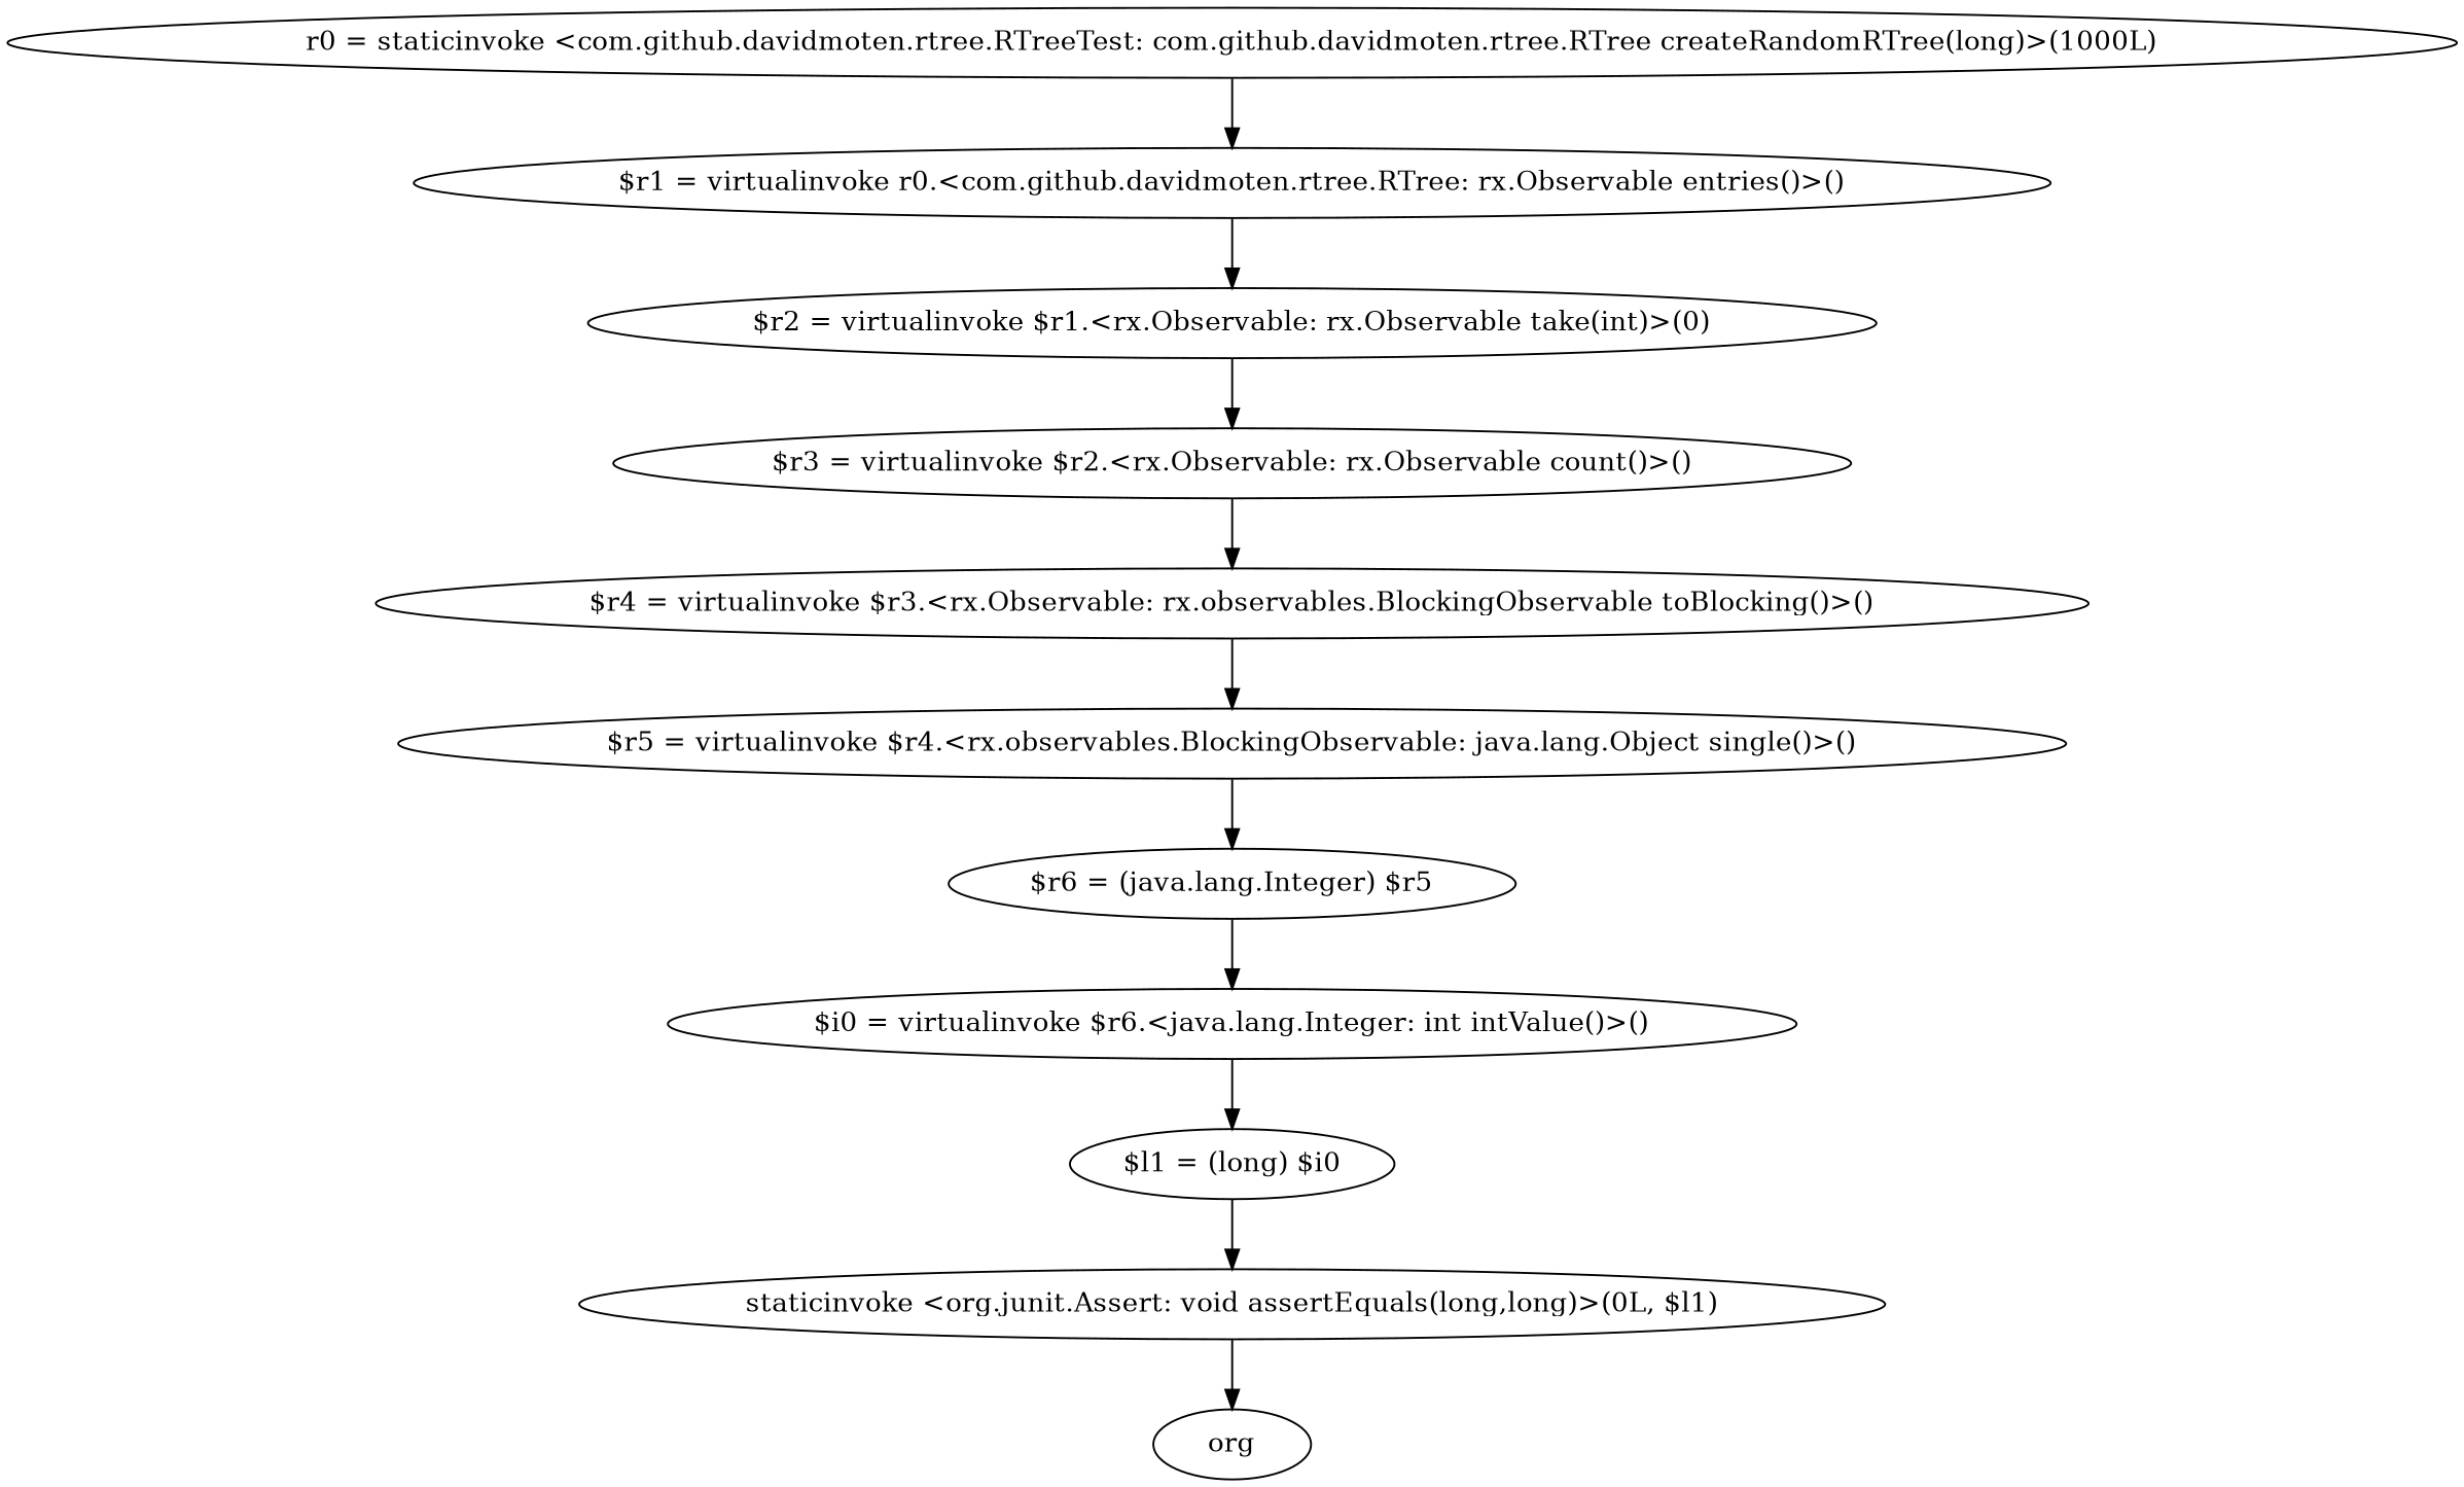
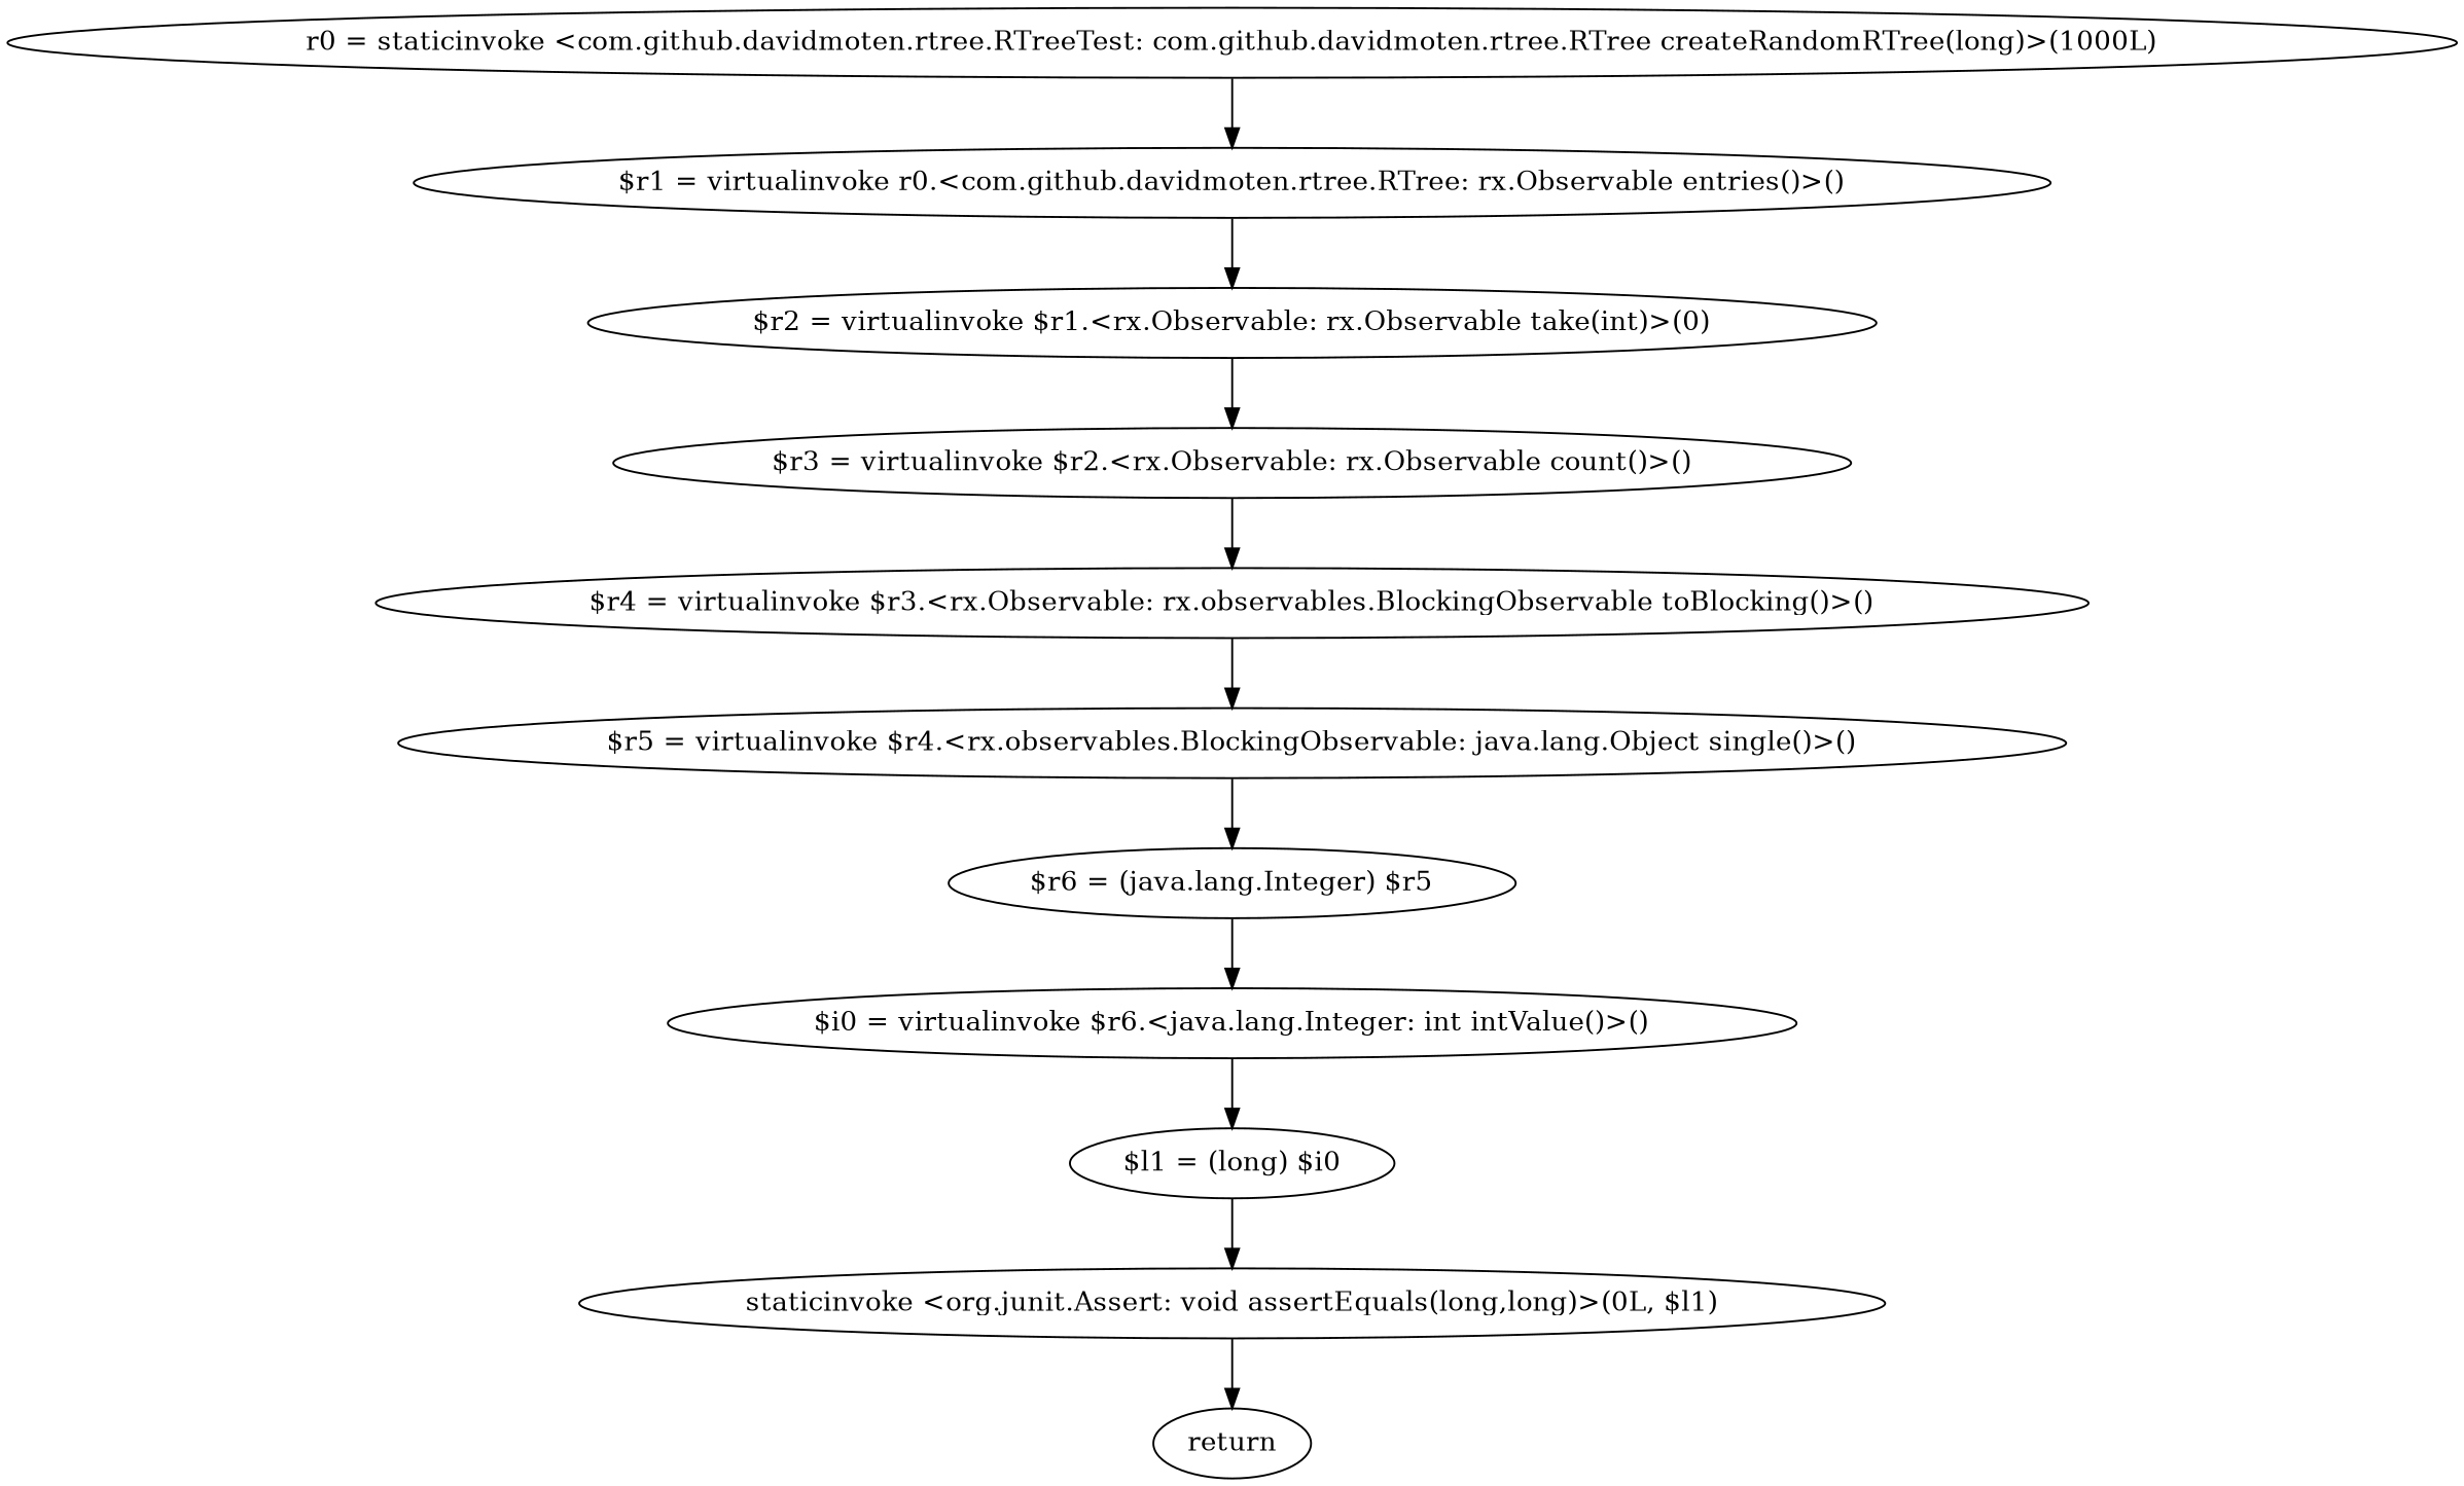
  digraph {
    "r0 = staticinvoke <com.github.davidmoten.rtree.RTreeTest: com.github.davidmoten.rtree.RTree createRandomRTree(long)>(1000L)"
    "$r1 = virtualinvoke r0.<com.github.davidmoten.rtree.RTree: rx.Observable entries()>()"
    "$r2 = virtualinvoke $r1.<rx.Observable: rx.Observable take(int)>(0)"
    "$r3 = virtualinvoke $r2.<rx.Observable: rx.Observable count()>()"
    "$r4 = virtualinvoke $r3.<rx.Observable: rx.observables.BlockingObservable toBlocking()>()"
    "$r5 = virtualinvoke $r4.<rx.observables.BlockingObservable: java.lang.Object single()>()"
    "$r6 = (java.lang.Integer) $r5"
    "$i0 = virtualinvoke $r6.<java.lang.Integer: int intValue()>()"
    "$l1 = (long) $i0"
    "staticinvoke <org.junit.Assert: void assertEquals(long,long)>(0L, $l1)"
-   return [label=org]
+   return
    "r0 = staticinvoke <com.github.davidmoten.rtree.RTreeTest: com.github.davidmoten.rtree.RTree createRandomRTree(long)>(1000L)" -> "$r1 = virtualinvoke r0.<com.github.davidmoten.rtree.RTree: rx.Observable entries()>()"
    "$r1 = virtualinvoke r0.<com.github.davidmoten.rtree.RTree: rx.Observable entries()>()" -> "$r2 = virtualinvoke $r1.<rx.Observable: rx.Observable take(int)>(0)"
    "$r2 = virtualinvoke $r1.<rx.Observable: rx.Observable take(int)>(0)" -> "$r3 = virtualinvoke $r2.<rx.Observable: rx.Observable count()>()"
    "$r3 = virtualinvoke $r2.<rx.Observable: rx.Observable count()>()" -> "$r4 = virtualinvoke $r3.<rx.Observable: rx.observables.BlockingObservable toBlocking()>()"
    "$r4 = virtualinvoke $r3.<rx.Observable: rx.observables.BlockingObservable toBlocking()>()" -> "$r5 = virtualinvoke $r4.<rx.observables.BlockingObservable: java.lang.Object single()>()"
    "$r5 = virtualinvoke $r4.<rx.observables.BlockingObservable: java.lang.Object single()>()" -> "$r6 = (java.lang.Integer) $r5"
    "$r6 = (java.lang.Integer) $r5" -> "$i0 = virtualinvoke $r6.<java.lang.Integer: int intValue()>()"
    "$i0 = virtualinvoke $r6.<java.lang.Integer: int intValue()>()" -> "$l1 = (long) $i0"
    "$l1 = (long) $i0" -> "staticinvoke <org.junit.Assert: void assertEquals(long,long)>(0L, $l1)"
    "staticinvoke <org.junit.Assert: void assertEquals(long,long)>(0L, $l1)" -> return
  }
